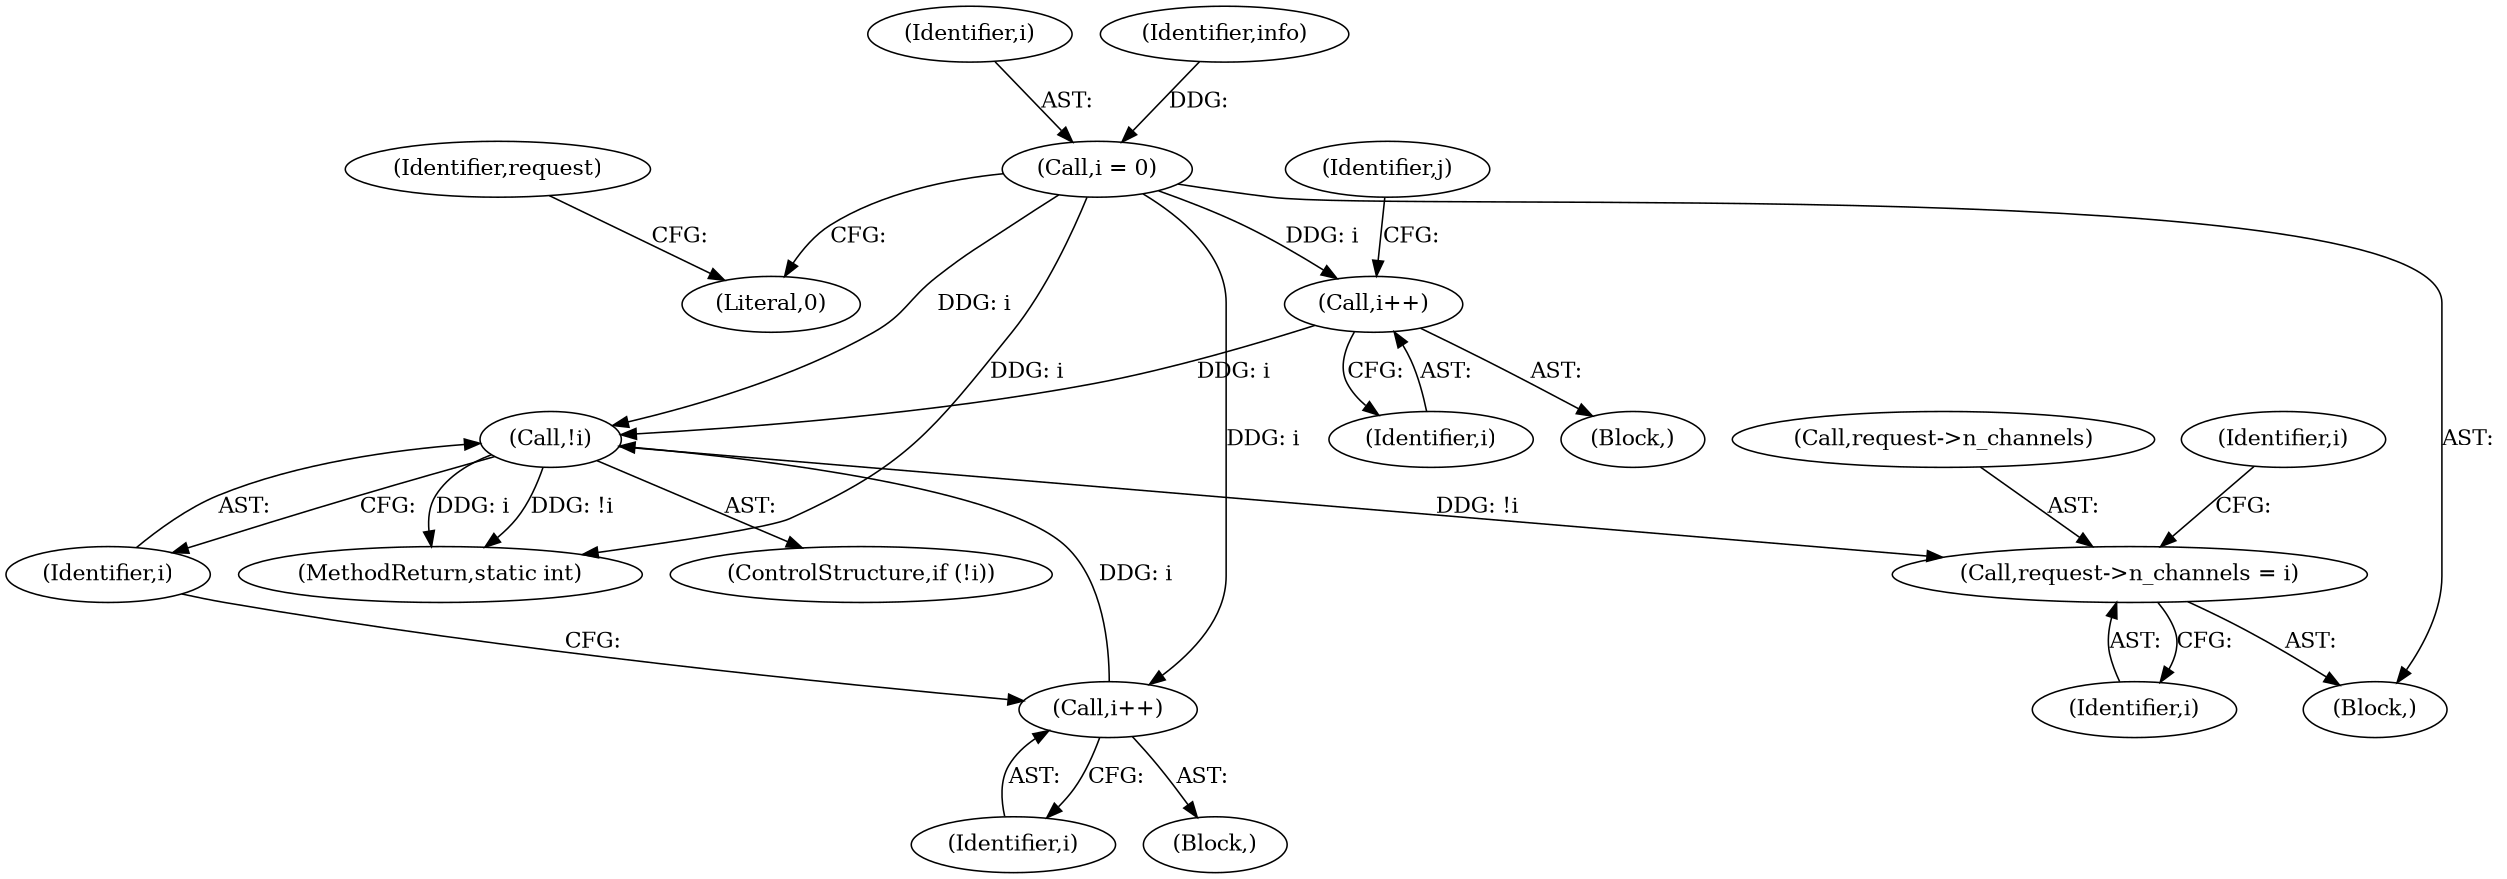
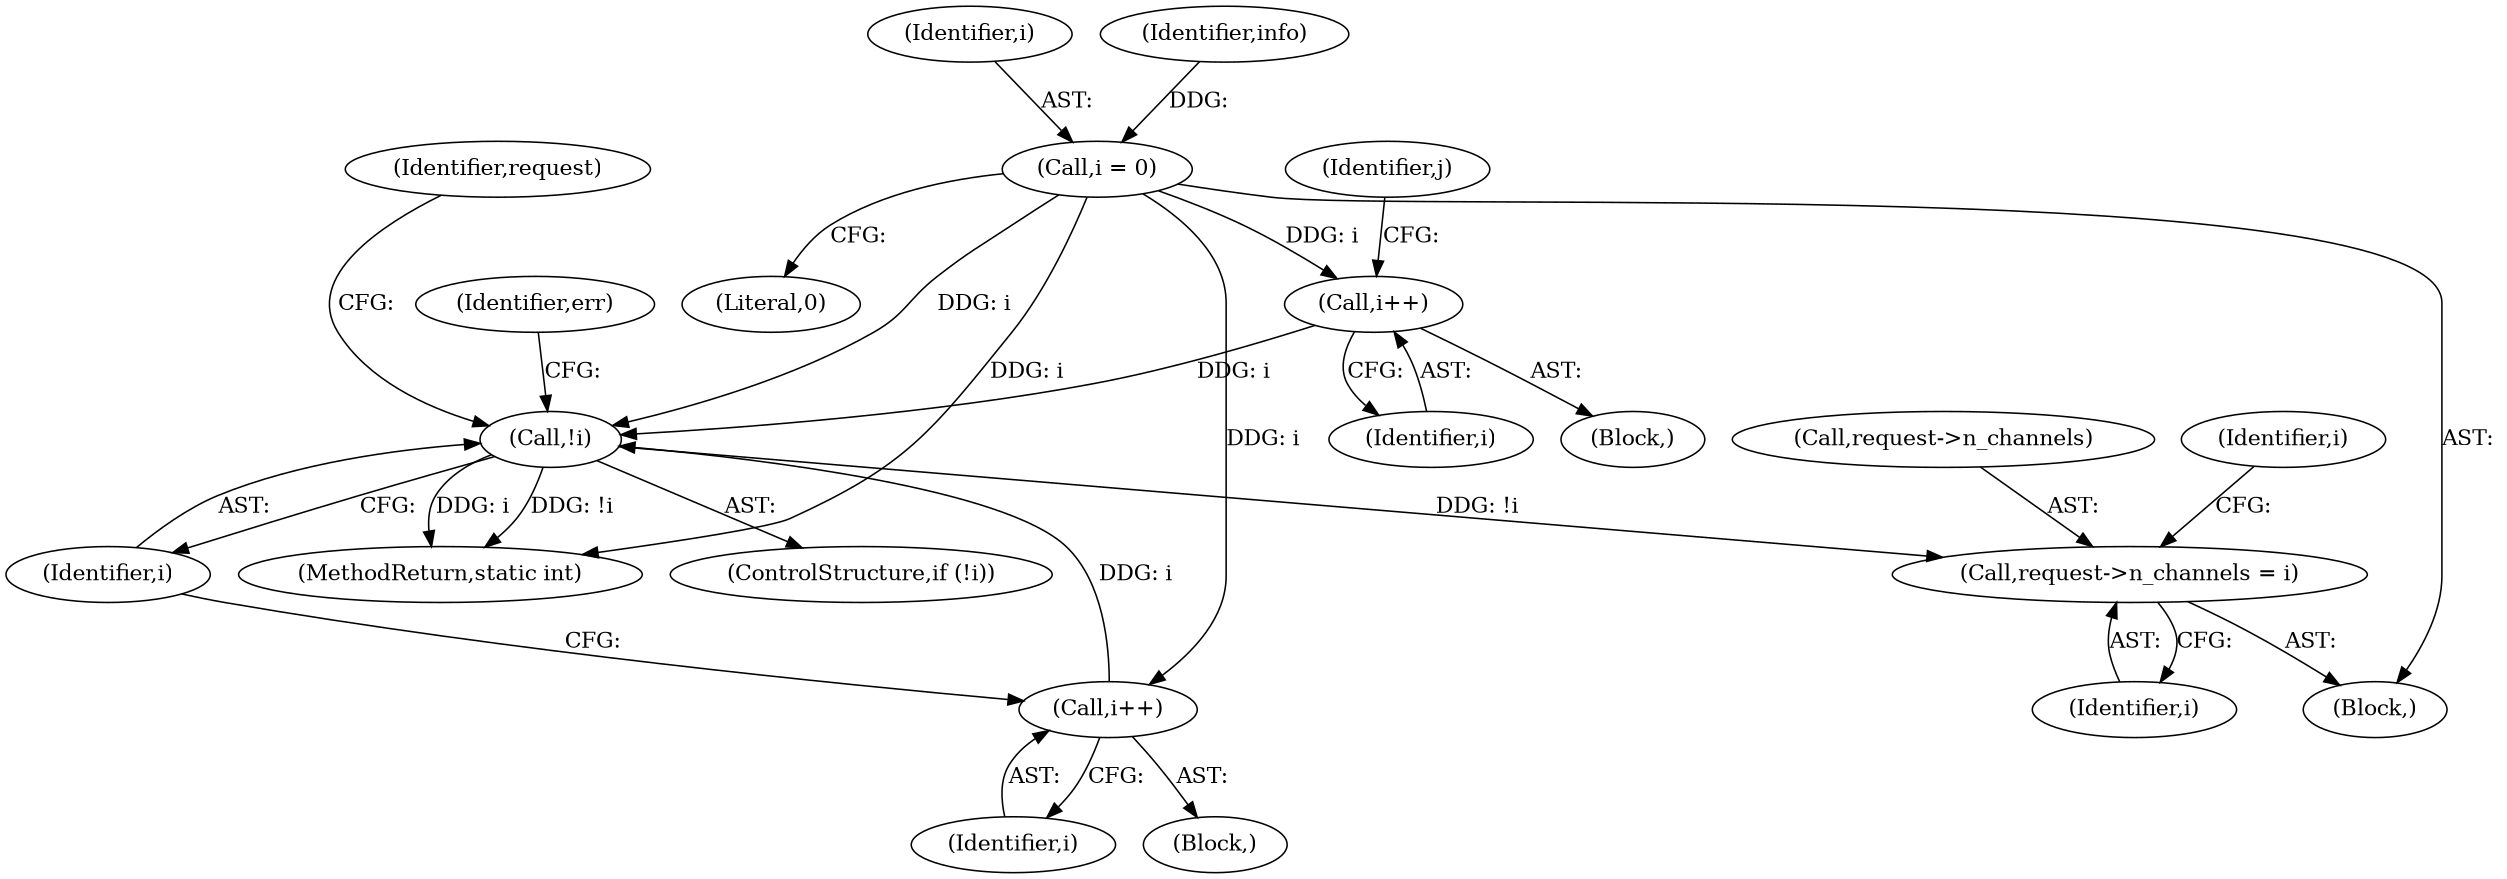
  digraph {
    n1 [label="(Call,request->n_channels = i)"]
    n2 [label="(Block,)"]
    n3 [label="(Identifier,i)"]
    n4 [label="(MethodReturn,static int)"]
    n5 [label="(Call,!i)"]
    n6 [label="(ControlStructure,if (!i))"]
    n7 [label="(Identifier,i)"]
    n8 [label="(Call,i++)"]
    n9 [label="(Call,i = 0)"]
    n10 [label="(Call,i++)"]
    n11 [label="(Literal,0)"]
    n12 [label="(Identifier,i)"]
    n13 [label="(Block,)"]
    n14 [label="(Block,)"]
    n15 [label="(Identifier,i)"]
    n16 [label="(Identifier,i)"]
    n17 [label="(Identifier,j)"]
+   n18 [label="(Identifier,err)"]
    n19 [label="(Call,request->n_channels)"]
    n20 [label="(Identifier,i)"]
    n21 [label="(Identifier,request)"]
    n22 [label="(Identifier,info)"]
    n1 -> n2 [label="AST: "]
    n1 -> n3 [label="CFG: "]
    n3 -> n1 [label="AST: "]
    n5 -> n1 [label="DDG: !i"]
    n5 -> n4 [label="DDG: !i"]
    n5 -> n4 [label="DDG: i"]
    n5 -> n6 [label="AST: "]
    n5 -> n7 [label="CFG: "]
    n7 -> n5 [label="AST: "]
    n7 -> n8 [label="CFG: "]
    n8 -> n5 [label="DDG: i"]
    n8 -> n12 [label="CFG: "]
    n8 -> n13 [label="AST: "]
    n9 -> n2 [label="AST: "]
    n9 -> n4 [label="DDG: i"]
    n9 -> n5 [label="DDG: i"]
    n9 -> n8 [label="DDG: i"]
    n9 -> n10 [label="DDG: i"]
    n9 -> n11 [label="CFG: "]
    n10 -> n5 [label="DDG: i"]
    n10 -> n14 [label="AST: "]
    n10 -> n15 [label="CFG: "]
    n12 -> n8 [label="AST: "]
    n15 -> n10 [label="AST: "]
    n16 -> n1 [label="CFG: "]
    n17 -> n10 [label="CFG: "]
+   n18 -> n5 [label="CFG: "]
    n19 -> n1 [label="AST: "]
    n20 -> n9 [label="AST: "]
-   n21 -> n11 [label="CFG: "]
+   n21 -> n5 [label="CFG: "]
    n22 -> n9 [label="DDG: "]
  }
